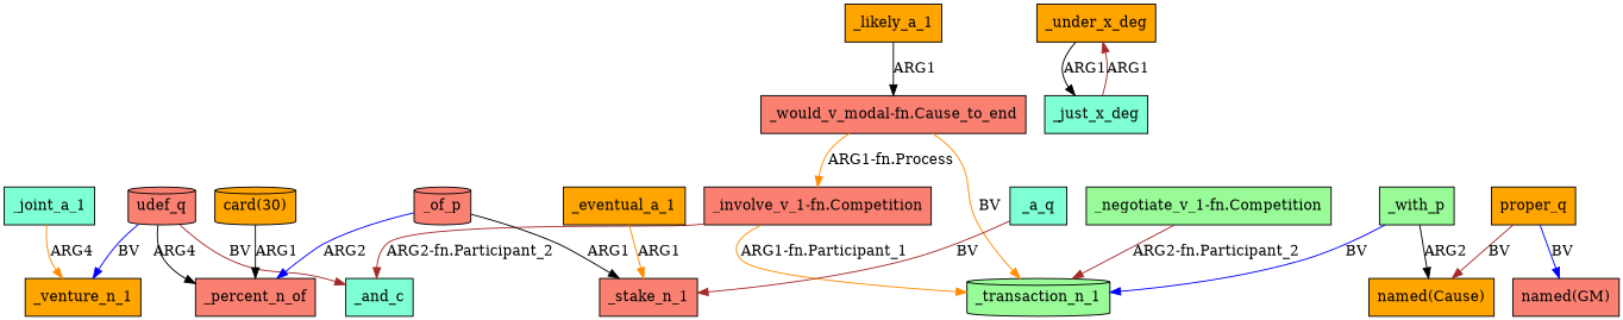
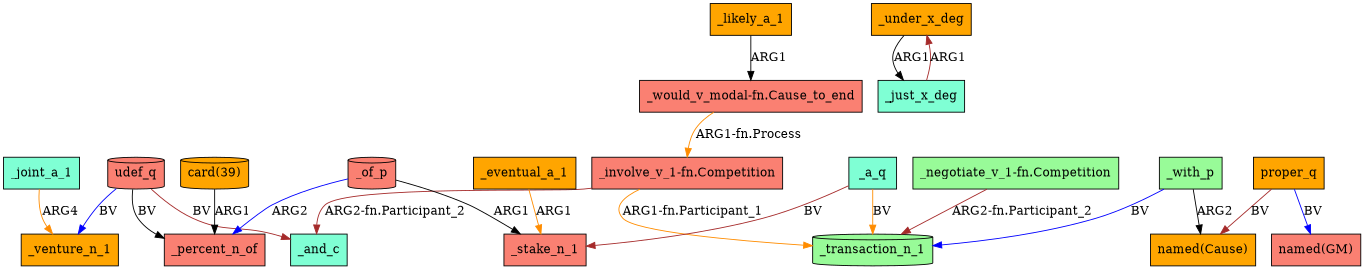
  digraph {
    node [fillcolor=orange shape=box style=filled]
    edge [color=black]
    _transaction_n_1 [fillcolor=palegreen shape=cylinder]
    _joint_a_1 [fillcolor=aquamarine]
    _venture_n_1
    _likely_a_1
    "_would_v_modal-fn.Cause_to_end" [fillcolor=salmon]
    "_involve_v_1-fn.Competition" [fillcolor=salmon]
    _and_c [fillcolor=aquamarine]
    proper_q
    "named(GM)" [fillcolor=salmon]
    n10 [label="named(Cause)"]
    _under_x_deg
    _just_x_deg [fillcolor=aquamarine]
    _with_p [fillcolor=palegreen]
    udef_q [fillcolor=salmon shape=cylinder]
    _percent_n_of [fillcolor=salmon]
    _a_q [fillcolor=aquamarine]
    _stake_n_1 [fillcolor=salmon]
    _of_p [fillcolor=salmon shape=cylinder]
-   "card(30)" [shape=cylinder]
+   "card(30)" [shape=cylinder label="card(39)"]
    "_negotiate_v_1-fn.Competition" [fillcolor=palegreen]
    _eventual_a_1
    _joint_a_1 -> _venture_n_1 [color=darkorange label=ARG4]
    _likely_a_1 -> "_would_v_modal-fn.Cause_to_end" [label=ARG1]
    "_would_v_modal-fn.Cause_to_end" -> "_involve_v_1-fn.Competition" [color=darkorange label="ARG1-fn.Process"]
    "_involve_v_1-fn.Competition" -> _transaction_n_1 [color=darkorange label="ARG1-fn.Participant_1"]
    "_involve_v_1-fn.Competition" -> _and_c [color=brown label="ARG2-fn.Participant_2"]
    proper_q -> "named(GM)" [color=blue label=BV]
    proper_q -> n10 [color=brown label=BV]
    _under_x_deg -> _just_x_deg [label=ARG1]
    _just_x_deg -> _under_x_deg [color=brown label=ARG1]
    _with_p -> _transaction_n_1 [color=blue label=BV]
    _with_p -> n10 [label=ARG2]
    udef_q -> _venture_n_1 [color=blue label=BV]
    udef_q -> _and_c [color=brown label=BV]
-   udef_q -> _percent_n_of [label=ARG4]
-   "_would_v_modal-fn.Cause_to_end" -> _transaction_n_1 [color=darkorange label=BV]
+   udef_q -> _percent_n_of [label=BV]
+   _a_q -> _transaction_n_1 [color=darkorange label=BV]
    _a_q -> _stake_n_1 [color=brown label=BV]
    _of_p -> _percent_n_of [color=blue label=ARG2]
    _of_p -> _stake_n_1 [label=ARG1]
    "card(30)" -> _percent_n_of [label=ARG1]
    "_negotiate_v_1-fn.Competition" -> _transaction_n_1 [color=brown label="ARG2-fn.Participant_2"]
    _eventual_a_1 -> _stake_n_1 [color=darkorange label=ARG1]
  }
